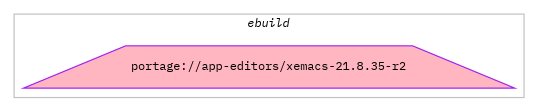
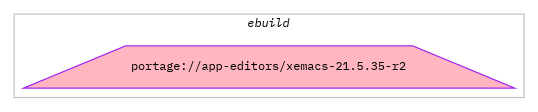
  digraph {
    compound=true
    concentrate=true
    fontname="IBM Plex Mono"
    fontsize=10
    newrank=true
    rankdir=TB
    ranksep=1.5
-   n1 [color=purple fontname="IBM Plex Mono" fontsize=10 label="portage://app-editors/xemacs-21.8.35-r2" width=4 style=filled fillcolor=lightpink shape=trapezium]
+   n1 [color=purple fontname="IBM Plex Mono" fontsize=10 label="portage://app-editors/xemacs-21.5.35-r2" width=4 style=filled fillcolor=lightpink shape=trapezium]
    subgraph cluster_1 {
      color=gray
      label=<<i>ebuild</i>>
      n1
    }
    subgraph cluster_2 {
      color=gray
      label=<<i>dependencies</i>>
      subgraph cluster_3 {
        color=gray
        fillcolor="#eeeeee"
        label=<<i>compile</i>>
        style=filled
      }
      subgraph cluster_4 {
        color=gray
        fillcolor="#eeeeee"
        label=<<i>compile and run</i>>
        style=filled
      }
      subgraph cluster_5 {
        color=gray
        fillcolor="#eeeeee"
        label=<<i>run</i>>
        style=filled
      }
    }
    subgraph cluster_6 {
      color=gray
      label=<<i>candidates</i>>
      rank=same
    }
  }
